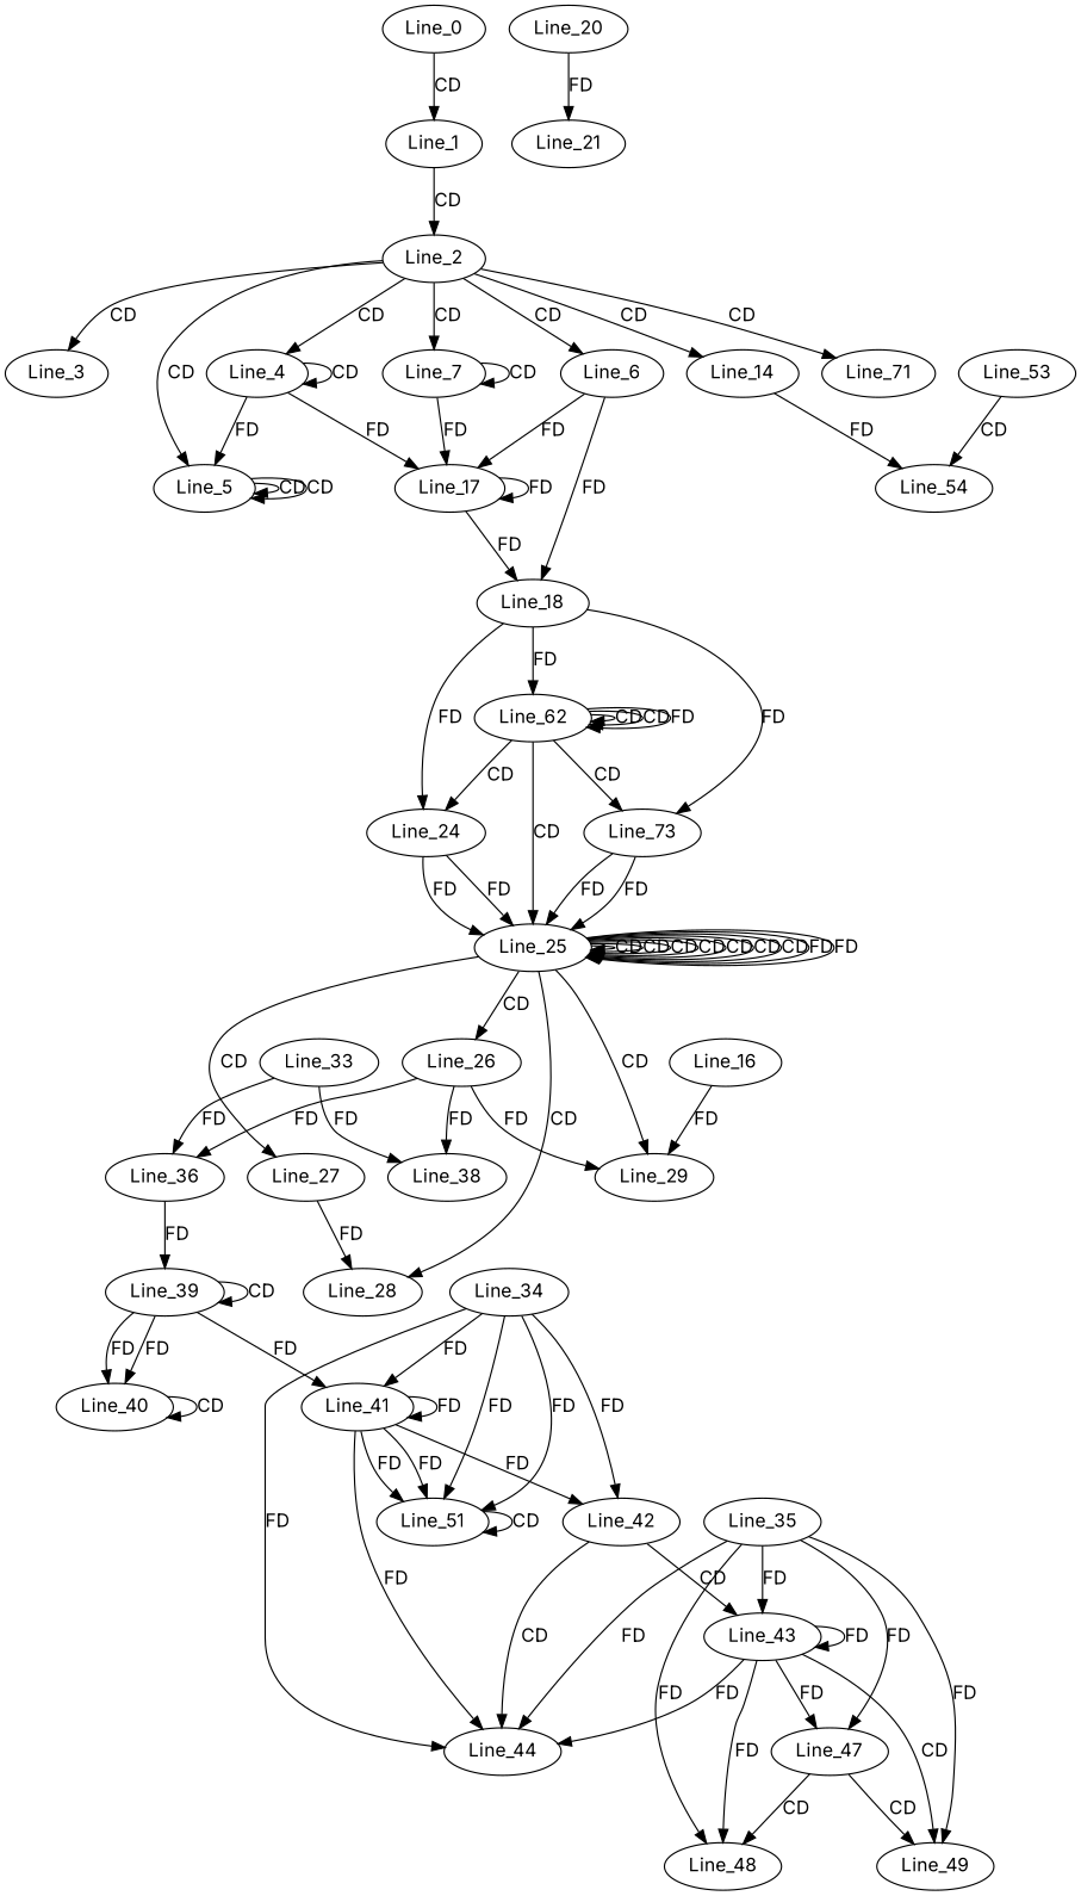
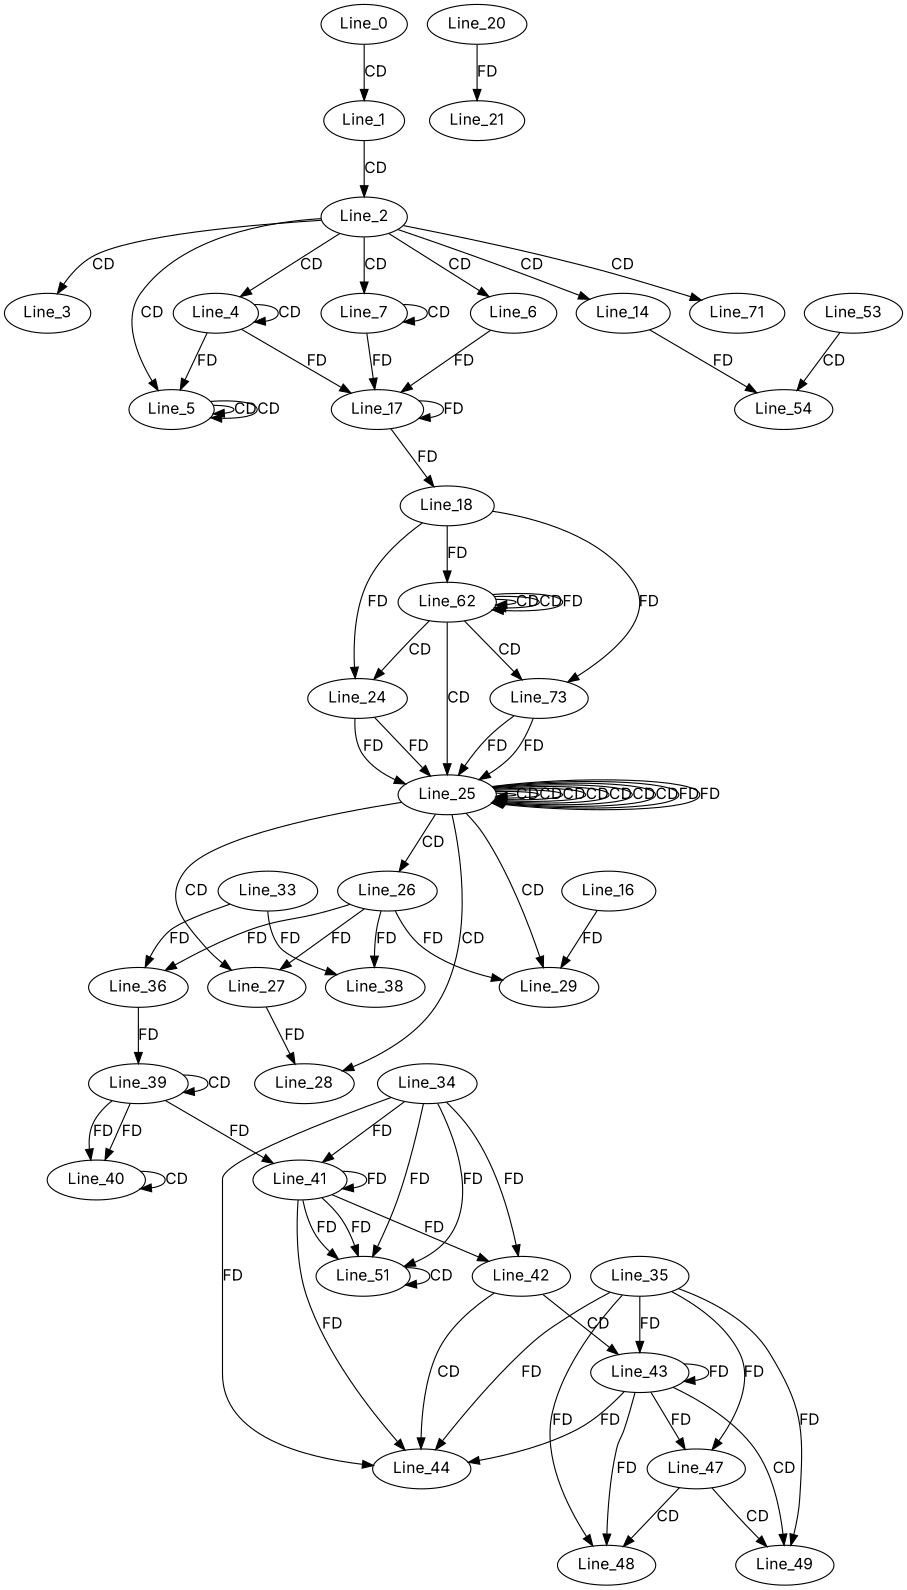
  digraph {
    fontname=Inter
    node [fontname=Inter]
    edge [fontname=Inter]
    Line_0
    Line_1
    Line_2
    Line_3
    Line_4
    Line_5
    Line_6
    Line_7
    Line_14
    Line_71
    Line_17
    Line_18
    Line_54
    n14 [label=Line_62]
    n15 [label=Line_73]
    Line_24
    Line_53
    Line_25
    Line_20
    Line_21
    Line_26
    Line_27
    Line_28
    Line_29
    Line_36
    Line_38
    Line_39
    Line_16
    Line_40
    Line_41
    Line_33
    Line_42
    Line_44
    Line_51
    Line_34
    Line_43
    Line_47
    Line_48
    Line_49
    Line_35
    Line_0 -> Line_1 [label=CD]
    Line_1 -> Line_2 [label=CD]
    Line_2 -> Line_3 [label=CD]
    Line_2 -> Line_4 [label=CD]
    Line_2 -> Line_5 [label=CD]
    Line_2 -> Line_6 [label=CD]
    Line_2 -> Line_7 [label=CD]
    Line_2 -> Line_14 [label=CD]
    Line_2 -> Line_71 [label=CD]
    Line_4 -> Line_4 [label=CD]
    Line_4 -> Line_5 [label=FD]
    Line_4 -> Line_17 [label=FD]
    Line_5 -> Line_5 [label=CD]
    Line_5 -> Line_5 [label=CD]
    Line_6 -> Line_17 [label=FD]
-   Line_6 -> Line_18 [label=FD]
    Line_7 -> Line_7 [label=CD]
    Line_7 -> Line_17 [label=FD]
    Line_14 -> Line_54 [label=FD]
    Line_17 -> Line_17 [label=FD]
    Line_17 -> Line_18 [label=FD]
    Line_18 -> n14 [label=FD]
    Line_18 -> n15 [label=FD]
    Line_18 -> Line_24 [label=FD]
    n14 -> n14 [label=CD]
    n14 -> n14 [label=CD]
    n14 -> n14 [label=FD]
    n14 -> n15 [label=CD]
    n14 -> Line_24 [label=CD]
    n14 -> Line_25 [label=CD]
    n15 -> Line_25 [label=FD]
    n15 -> Line_25 [label=FD]
    Line_24 -> Line_25 [label=FD]
    Line_24 -> Line_25 [label=FD]
    Line_53 -> Line_54 [label=CD]
    Line_25 -> Line_25 [label=CD]
    Line_25 -> Line_25 [label=CD]
    Line_25 -> Line_25 [label=CD]
    Line_25 -> Line_25 [label=CD]
    Line_25 -> Line_25 [label=CD]
    Line_25 -> Line_25 [label=CD]
    Line_25 -> Line_25 [label=CD]
    Line_25 -> Line_25 [label=FD]
    Line_25 -> Line_25 [label=FD]
    Line_25 -> Line_26 [label=CD]
    Line_25 -> Line_27 [label=CD]
    Line_25 -> Line_28 [label=CD]
    Line_25 -> Line_29 [label=CD]
    Line_20 -> Line_21 [label=FD]
+   Line_26 -> Line_27 [label=FD]
    Line_26 -> Line_29 [label=FD]
    Line_26 -> Line_36 [label=FD]
    Line_26 -> Line_38 [label=FD]
    Line_27 -> Line_28 [label=FD]
    Line_36 -> Line_39 [label=FD]
    Line_39 -> Line_39 [label=CD]
    Line_39 -> Line_40 [label=FD]
    Line_39 -> Line_40 [label=FD]
    Line_39 -> Line_41 [label=FD]
    Line_16 -> Line_29 [label=FD]
    Line_40 -> Line_40 [label=CD]
    Line_41 -> Line_41 [label=FD]
    Line_41 -> Line_42 [label=FD]
    Line_41 -> Line_44 [label=FD]
    Line_41 -> Line_51 [label=FD]
    Line_41 -> Line_51 [label=FD]
    Line_33 -> Line_36 [label=FD]
    Line_33 -> Line_38 [label=FD]
    Line_42 -> Line_44 [label=CD]
    Line_42 -> Line_43 [label=CD]
    Line_51 -> Line_51 [label=CD]
    Line_34 -> Line_41 [label=FD]
    Line_34 -> Line_42 [label=FD]
    Line_34 -> Line_44 [label=FD]
    Line_34 -> Line_51 [label=FD]
    Line_34 -> Line_51 [label=FD]
    Line_43 -> Line_44 [label=FD]
    Line_43 -> Line_43 [label=FD]
    Line_43 -> Line_47 [label=FD]
    Line_43 -> Line_48 [label=FD]
    Line_43 -> Line_49 [label=CD]
    Line_47 -> Line_48 [label=CD]
    Line_47 -> Line_49 [label=CD]
    Line_35 -> Line_44 [label=FD]
    Line_35 -> Line_43 [label=FD]
    Line_35 -> Line_47 [label=FD]
    Line_35 -> Line_48 [label=FD]
    Line_35 -> Line_49 [label=FD]
  }
